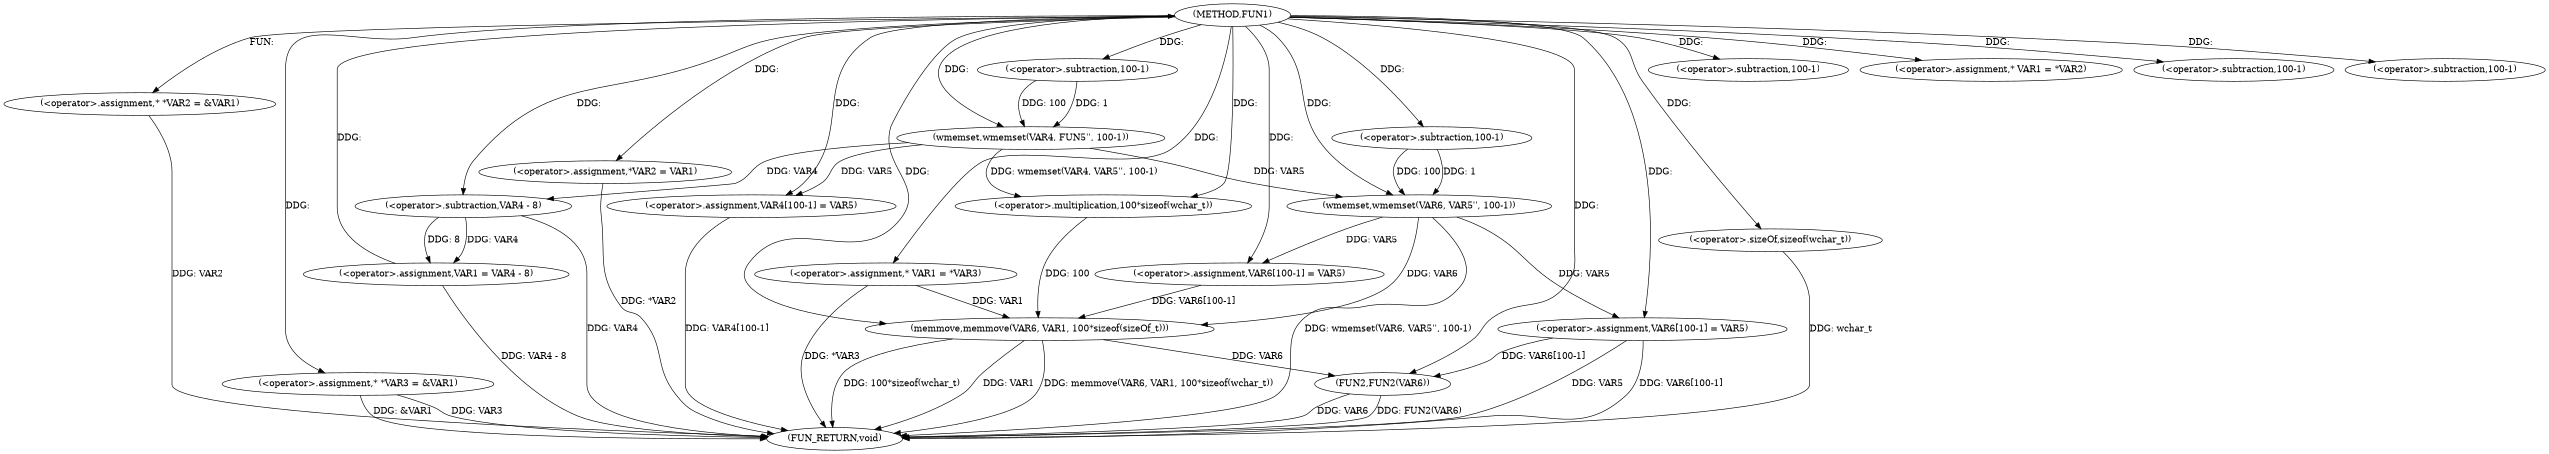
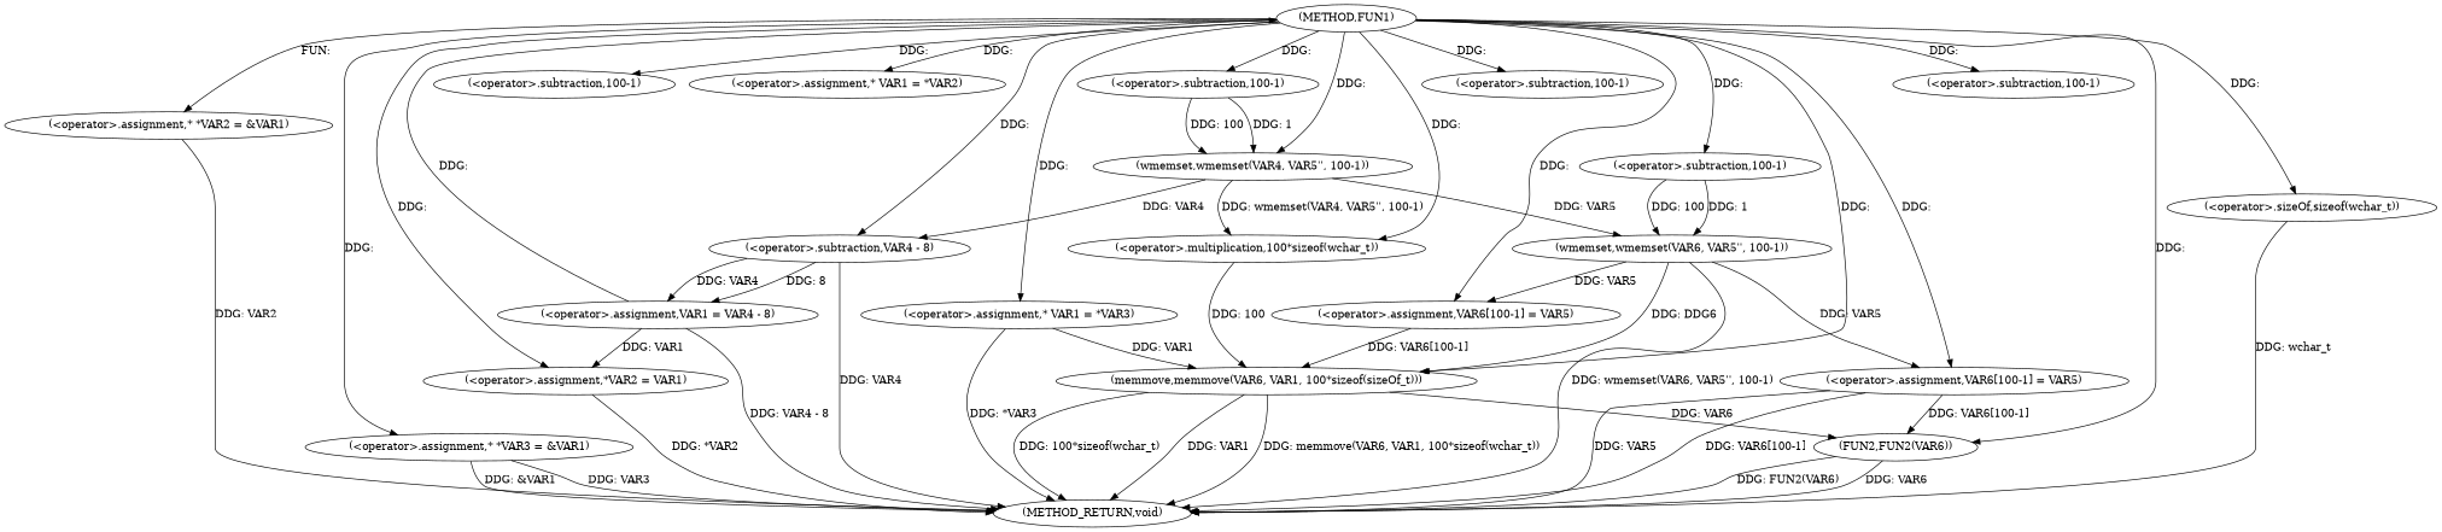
  digraph {
    n1 [label="(METHOD,FUN1)"]
    n2 [label="(<operator>.assignment,* *VAR2 = &VAR1)"]
    n3 [label="(<operator>.assignment,* *VAR3 = &VAR1)"]
-   n4 [label="(wmemset,wmemset(VAR4, FUN5'', 100-1))"]
+   n4 [label="(wmemset,wmemset(VAR4, VAR5'', 100-1))"]
    n5 [label="(<operator>.subtraction,100-1)"]
-   n6 [label="(<operator>.assignment,VAR4[100-1] = VAR5)"]
    n7 [label="(<operator>.subtraction,100-1)"]
    n8 [label="(<operator>.assignment,* VAR1 = *VAR2)"]
    n9 [label="(<operator>.subtraction,VAR4 - 8)"]
    n10 [label="(<operator>.assignment,*VAR2 = VAR1)"]
    n11 [label="(<operator>.assignment,* VAR1 = *VAR3)"]
    n12 [label="(wmemset,wmemset(VAR6, VAR5'', 100-1))"]
    n13 [label="(<operator>.subtraction,100-1)"]
    n14 [label="(<operator>.assignment,VAR6[100-1] = VAR5)"]
    n15 [label="(<operator>.subtraction,100-1)"]
    n16 [label="(memmove,memmove(VAR6, VAR1, 100*sizeof(sizeOf_t)))"]
    n17 [label="(<operator>.multiplication,100*sizeof(wchar_t))"]
    n18 [label="(<operator>.sizeOf,sizeof(wchar_t))"]
    n19 [label="(<operator>.assignment,VAR6[100-1] = VAR5)"]
    n20 [label="(<operator>.subtraction,100-1)"]
    n21 [label="(FUN2,FUN2(VAR6))"]
-   n22 [label="(FUN_RETURN,void)"]
+   n22 [label="(METHOD_RETURN,void)"]
    n23 [label="(<operator>.assignment,VAR1 = VAR4 - 8)"]
    n1 -> n2 [label="FUN: "]
    n1 -> n3 [label="DDG: "]
    n1 -> n4 [label="DDG: "]
    n1 -> n5 [label="DDG: "]
-   n1 -> n6 [label="DDG: "]
    n1 -> n7 [label="DDG: "]
    n1 -> n8 [label="DDG: "]
    n1 -> n9 [label="DDG: "]
    n1 -> n10 [label="DDG: "]
    n1 -> n11 [label="DDG: "]
-   n1 -> n12 [label="DDG: "]
    n1 -> n13 [label="DDG: "]
    n1 -> n14 [label="DDG: "]
    n1 -> n15 [label="DDG: "]
    n1 -> n16 [label="DDG: "]
    n1 -> n17 [label="DDG: "]
    n1 -> n18 [label="DDG: "]
    n1 -> n19 [label="DDG: "]
    n1 -> n20 [label="DDG: "]
    n1 -> n21 [label="DDG: "]
    n2 -> n22 [label="DDG: VAR2"]
    n3 -> n22 [label="DDG: &VAR1"]
    n3 -> n22 [label="DDG: VAR3"]
-   n4 -> n6 [label="DDG: VAR5"]
    n4 -> n9 [label="DDG: VAR4"]
    n4 -> n12 [label="DDG: VAR5"]
    n4 -> n17 [label="DDG: wmemset(VAR4, VAR5'', 100-1)"]
    n5 -> n4 [label="DDG: 100"]
    n5 -> n4 [label="DDG: 1"]
-   n6 -> n22 [label="DDG: VAR4[100-1]"]
    n9 -> n22 [label="DDG: VAR4"]
    n9 -> n23 [label="DDG: VAR4"]
    n9 -> n23 [label="DDG: 8"]
    n10 -> n22 [label="DDG: *VAR2"]
    n11 -> n16 [label="DDG: VAR1"]
    n11 -> n22 [label="DDG: *VAR3"]
    n12 -> n14 [label="DDG: VAR5"]
-   n12 -> n16 [label="DDG: VAR6"]
+   n12 -> n16 [label="DDG: DDG6"]
    n12 -> n19 [label="DDG: VAR5"]
    n12 -> n22 [label="DDG: wmemset(VAR6, VAR5'', 100-1)"]
    n13 -> n12 [label="DDG: 100"]
    n13 -> n12 [label="DDG: 1"]
    n14 -> n16 [label="DDG: VAR6[100-1]"]
    n16 -> n21 [label="DDG: VAR6"]
    n16 -> n22 [label="DDG: 100*sizeof(wchar_t)"]
    n16 -> n22 [label="DDG: VAR1"]
    n16 -> n22 [label="DDG: memmove(VAR6, VAR1, 100*sizeof(wchar_t))"]
    n17 -> n16 [label="DDG: 100"]
    n18 -> n22 [label="DDG: wchar_t"]
    n19 -> n21 [label="DDG: VAR6[100-1]"]
    n19 -> n22 [label="DDG: VAR5"]
    n19 -> n22 [label="DDG: VAR6[100-1]"]
    n21 -> n22 [label="DDG: VAR6"]
    n21 -> n22 [label="DDG: FUN2(VAR6)"]
    n23 -> n1 [label="DDG: "]
+   n23 -> n10 [label="DDG: VAR1"]
    n23 -> n22 [label="DDG: VAR4 - 8"]
  }
